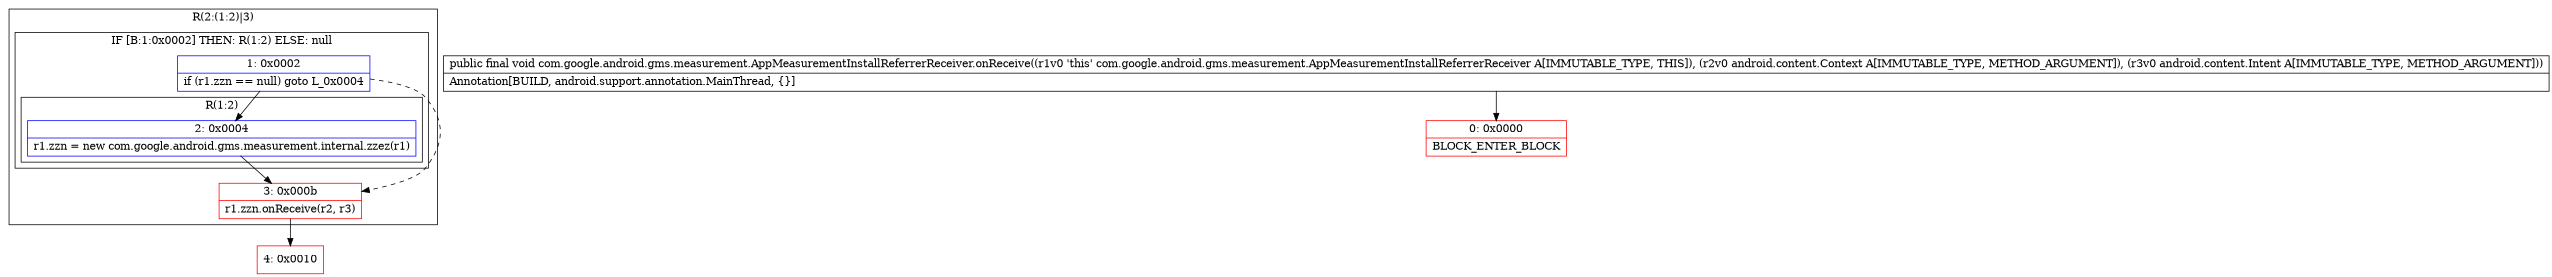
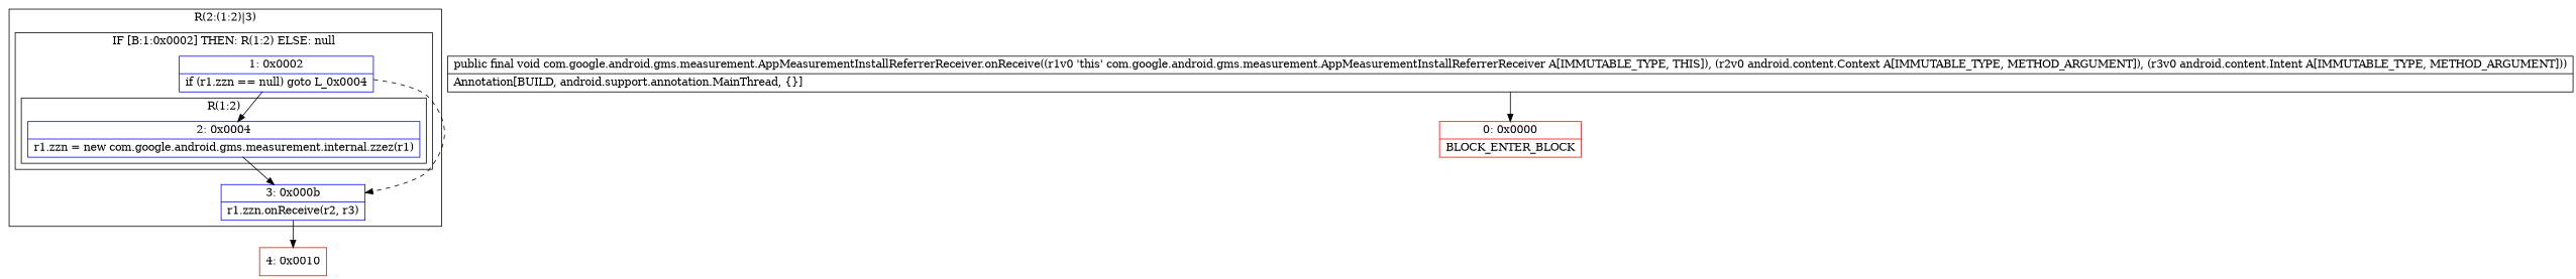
  digraph {
    node [color=blue shape=record]
    n1 [label="{2\:\ 0x0004|r1.zzn = new com.google.android.gms.measurement.internal.zzez(r1)\l}"]
    n2 [label="{1\:\ 0x0002|if (r1.zzn == null) goto L_0x0004\l}"]
-   n3 [color=red label="{3\:\ 0x000b|r1.zzn.onReceive(r2, r3)\l}"]
+   n3 [label="{3\:\ 0x000b|r1.zzn.onReceive(r2, r3)\l}"]
    n4 [color=red label="{4\:\ 0x0010}"]
    n5 [color=red label="{0\:\ 0x0000|BLOCK_ENTER_BLOCK\l}"]
    n6 [label="{public final void com.google.android.gms.measurement.AppMeasurementInstallReferrerReceiver.onReceive((r1v0 'this' com.google.android.gms.measurement.AppMeasurementInstallReferrerReceiver A[IMMUTABLE_TYPE, THIS]), (r2v0 android.content.Context A[IMMUTABLE_TYPE, METHOD_ARGUMENT]), (r3v0 android.content.Intent A[IMMUTABLE_TYPE, METHOD_ARGUMENT]))  | Annotation[BUILD, android.support.annotation.MainThread, \{\}]\l}" color=""]
    subgraph cluster_1 {
      label="R(2:(1:2)|3)"
      n3
      subgraph cluster_2 {
        label="IF [B:1:0x0002] THEN: R(1:2) ELSE: null"
        n2
        subgraph cluster_3 {
          label="R(1:2)"
          n1
        }
      }
    }
    n1 -> n3
    n2 -> n1
    n2 -> n3 [style=dashed]
    n3 -> n4
    n6 -> n5
  }
